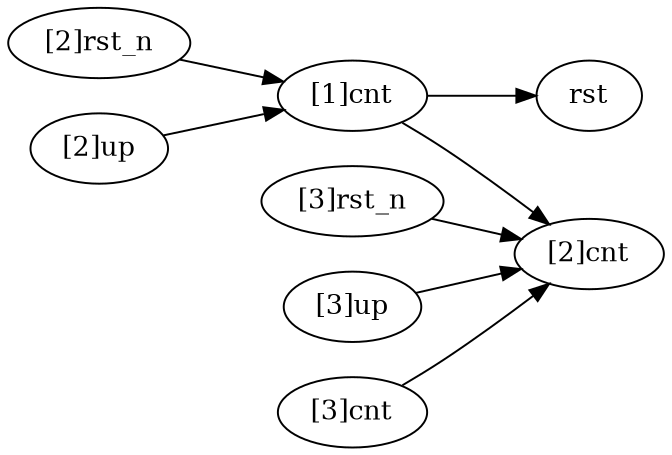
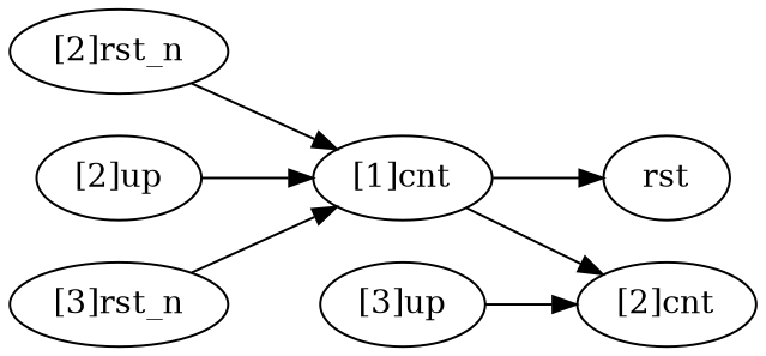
  strict digraph {
    rankdir=LR
    node [complexity=9]
    "[2]rst_n" [importance=6.16666666667 rank=0.685185185185]
    "[1]cnt" [complexity=8 importance=2.0 rank=0.25]
    n3 [complexity=4 importance=0.666666666667 label=rst rank=0.166666666667]
    "[2]cnt" [complexity=12 importance=4.66666666667 rank=0.388888888889]
    "[2]up" [importance=4.16666666667 rank=0.462962962963]
    "[3]rst_n" [complexity=13 importance=14.1666666667 rank=1.08974358974]
    "[3]up" [complexity=13 importance=9.5 rank=0.730769230769]
-   "[3]cnt" [complexity=16 importance=10.0 rank=0.625]
    "[2]rst_n" -> "[1]cnt"
    "[1]cnt" -> n3
    "[1]cnt" -> "[2]cnt"
    "[2]up" -> "[1]cnt"
-   "[3]rst_n" -> "[2]cnt"
+   "[3]rst_n" -> "[1]cnt"
    "[3]up" -> "[2]cnt"
-   "[3]cnt" -> "[2]cnt"
  }
